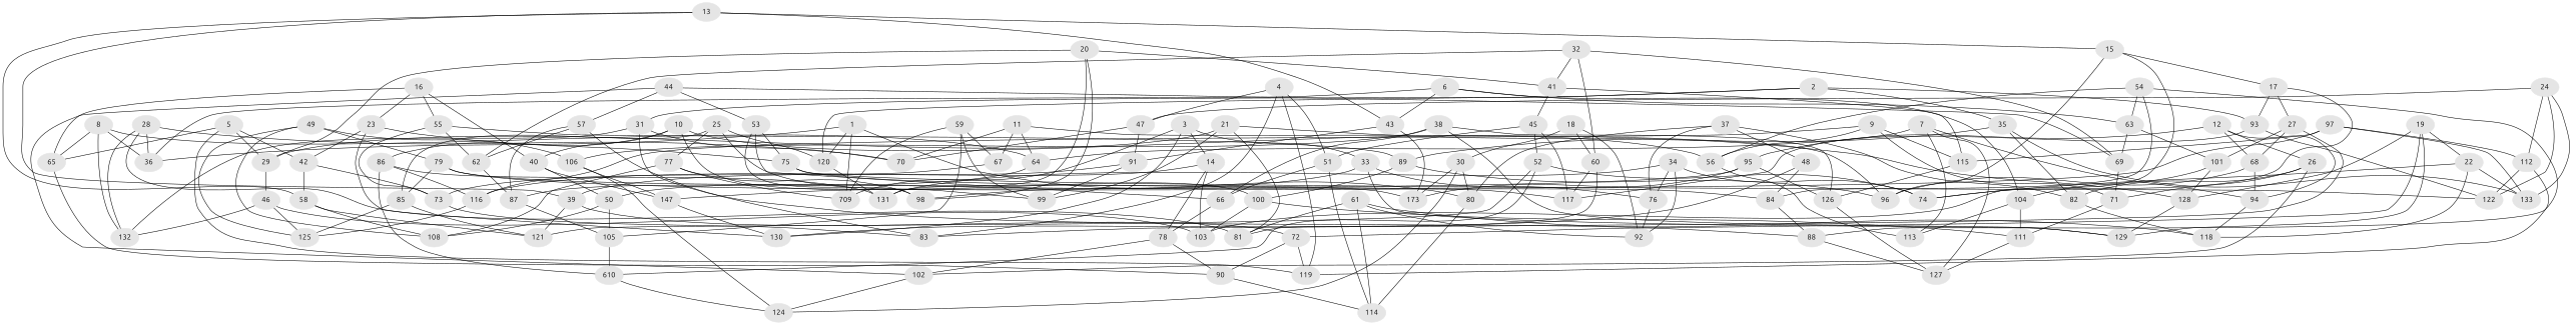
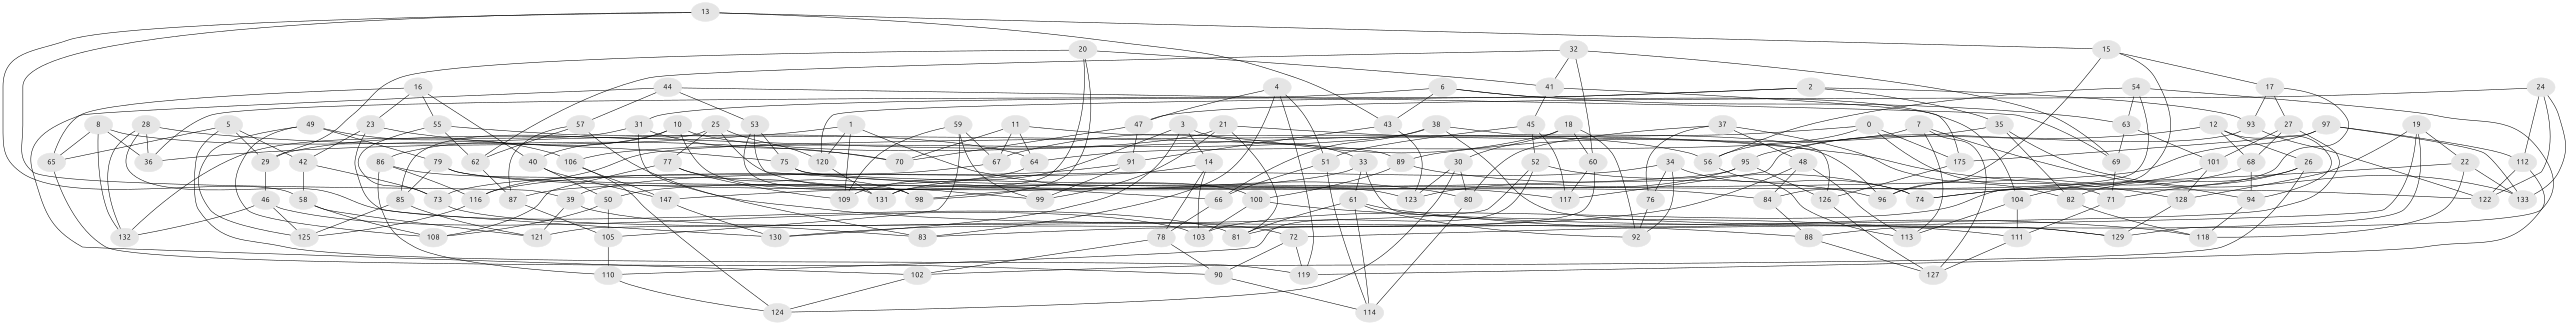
  graph {
    fontname=Ubuntu
    node [color=gray90 fontname=Ubuntu style=filled]
    edge [fontname=Ubuntu]
    1
    36
    80
-   109 [label=709]
+   109
    120
    114
    131
    2
    31
    35
    93
    83
    132
    70
    133
    82
    89
    122
    117
    3
    14
    33
    130
    39
    78
    103
    129
    50
    76
    4
    47
    51
    119
    91
    66
    5
    29
    42
    65
    46
    58
    73
    90
    6
    43
    63
    104
-   123 [label=173]
+   123
    101
    69
    113
    111
    7
    64
    94
    127
    87
    118
    8
-   9
+   9 [label=0]
    56
    71
-   115
+   115 [label=175]
    116
    126
    125
    10
    40
    86
    99
    n71 [label=147]
-   110 [label=610]
+   110
    11
    67
    96
    12
    26
    68
    95
    102
    98
    13
    15
    17
    72
    121
    108
    27
    74
    16
    23
    55
    75
    62
    18
    30
    60
    92
    124
    81
    19
    22
    128
    20
    41
    45
    21
    24
    112
    25
    77
    85
    100
    28
    32
    105
    34
    37
    48
    84
    38
    106
    52
    44
    53
    57
    88
    49
    79
    54
    59
    61
    97
    1 -- 36
    1 -- 80
    1 -- 109
    1 -- 120
    80 -- 114
    120 -- 131
    2 -- 120
    2 -- 31
    2 -- 35
    2 -- 93
    31 -- 83
    31 -- 132
    31 -- 70
    35 -- 133
    35 -- 82
    35 -- 89
    93 -- 122
    93 -- 117
    82 -- 118
    89 -- 96
    89 -- 100
    3 -- 109
    3 -- 14
    3 -- 33
    3 -- 130
    14 -- 39
    14 -- 78
    14 -- 103
    33 -- 129
    33 -- 50
-   33 -- 76
+   33 -- 61
    39 -- 72
    39 -- 121
    78 -- 90
    78 -- 102
    50 -- 108
    50 -- 105
    76 -- 92
    4 -- 83
    4 -- 47
    4 -- 51
    4 -- 119
    47 -- 70
    47 -- 91
    51 -- 114
    51 -- 66
    91 -- 116
    91 -- 99
    66 -- 78
    5 -- 119
    5 -- 29
    5 -- 42
    5 -- 65
    29 -- 46
    42 -- 58
    42 -- 73
    65 -- 90
    46 -- 132
    46 -- 103
    46 -- 125
    58 -- 121
    58 -- 108
    73 -- 83
    90 -- 114
    6 -- 36
    6 -- 43
    6 -- 63
    6 -- 104
    43 -- 91
    43 -- 123
    63 -- 101
    63 -- 69
    104 -- 113
    104 -- 111
    101 -- 104
    101 -- 128
    69 -- 71
    111 -- 127
    7 -- 113
    7 -- 64
    7 -- 94
    7 -- 127
    64 -- 87
    94 -- 118
    87 -- 105
    8 -- 36
    8 -- 132
    8 -- 65
    8 -- 64
    9 -- 56
    9 -- 71
    9 -- 115
    9 -- 116
    56 -- 113
    71 -- 111
    115 -- 126
    116 -- 125
    126 -- 127
    10 -- 56
    10 -- 40
    10 -- 86
    10 -- 99
    40 -- 50
    40 -- n71
    86 -- 131
    86 -- 116
    86 -- 110
    n71 -- 130
    110 -- 124
    11 -- 70
    11 -- 64
    11 -- 67
    11 -- 96
    67 -- 73
    12 -- 94
    12 -- 26
    12 -- 68
    12 -- 95
    26 -- 82
    26 -- 71
    26 -- 102
    68 -- 94
    68 -- 96
    95 -- 123
    95 -- 126
    95 -- 98
    102 -- 124
    13 -- 39
    13 -- 58
    13 -- 43
    13 -- 15
    15 -- 103
    15 -- 96
    15 -- 17
    17 -- 93
    17 -- 27
    17 -- 74
    72 -- 119
    72 -- 90
    27 -- 83
    27 -- 101
    27 -- 68
    16 -- 65
    16 -- 40
    16 -- 23
    16 -- 55
    23 -- 130
    23 -- 42
    23 -- 75
    55 -- 89
    55 -- 73
    55 -- 62
    75 -- 122
    75 -- 117
    62 -- 87
+   18 -- 67
    18 -- 30
    18 -- 60
    18 -- 92
    30 -- 80
    30 -- 123
    30 -- 124
    60 -- 117
    60 -- 81
    19 -- 129
    19 -- 72
    19 -- 22
    19 -- 128
    22 -- 133
    22 -- 118
    22 -- 74
    128 -- 129
    20 -- 131
    20 -- 29
    20 -- 98
    20 -- 41
    41 -- 115
    41 -- 45
    45 -- 117
    45 -- 51
    45 -- 52
    21 -- 29
    21 -- 99
    21 -- 81
    21 -- 128
    24 -- 133
    24 -- 122
    24 -- 47
    24 -- 112
    112 -- 122
    112 -- 119
    25 -- 120
    25 -- 77
    25 -- 85
    25 -- 100
    77 -- 109
    77 -- 98
    77 -- 108
    85 -- 125
    85 -- 121
    100 -- 103
    100 -- 111
    28 -- 36
    28 -- 132
    28 -- 70
    28 -- 81
    32 -- 69
    32 -- 62
    32 -- 60
    32 -- 41
    105 -- 110
    34 -- 131
    34 -- 76
    34 -- 74
    34 -- 92
    37 -- 80
    37 -- 82
    37 -- 76
    37 -- 48
    48 -- 130
+   48 -- 113
    48 -- 84
    84 -- 88
    38 -- 129
    38 -- 66
    38 -- 126
    38 -- 106
    106 -- n71
    106 -- 124
    52 -- 110
    52 -- 121
    52 -- 74
    44 -- 69
    44 -- 102
    44 -- 53
    44 -- 57
    53 -- 66
    53 -- 98
    53 -- 75
    57 -- 87
    57 -- 62
    57 -- 88
    88 -- 127
    49 -- 125
    49 -- 108
    49 -- 106
    49 -- 79
    79 -- 123
    79 -- 85
    79 -- 84
    54 -- 63
    54 -- 56
    54 -- 84
    54 -- 88
    59 -- 109
    59 -- 99
    59 -- 67
    59 -- 105
    61 -- 114
    61 -- 118
    61 -- 92
    61 -- 81
    97 -- 133
    97 -- 115
    97 -- n71
    97 -- 112
  }
